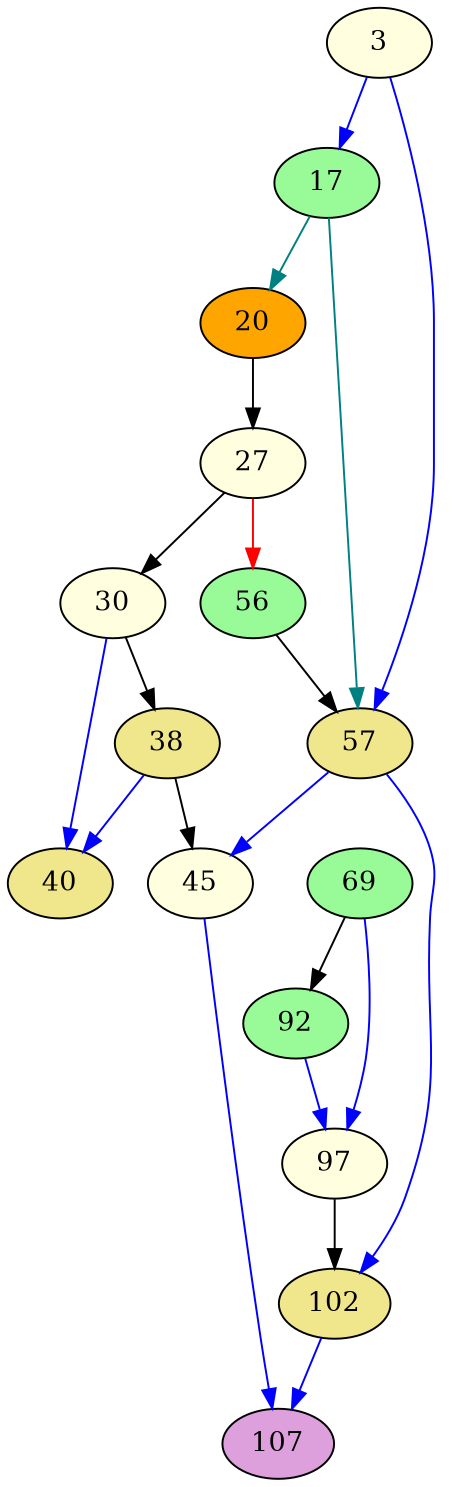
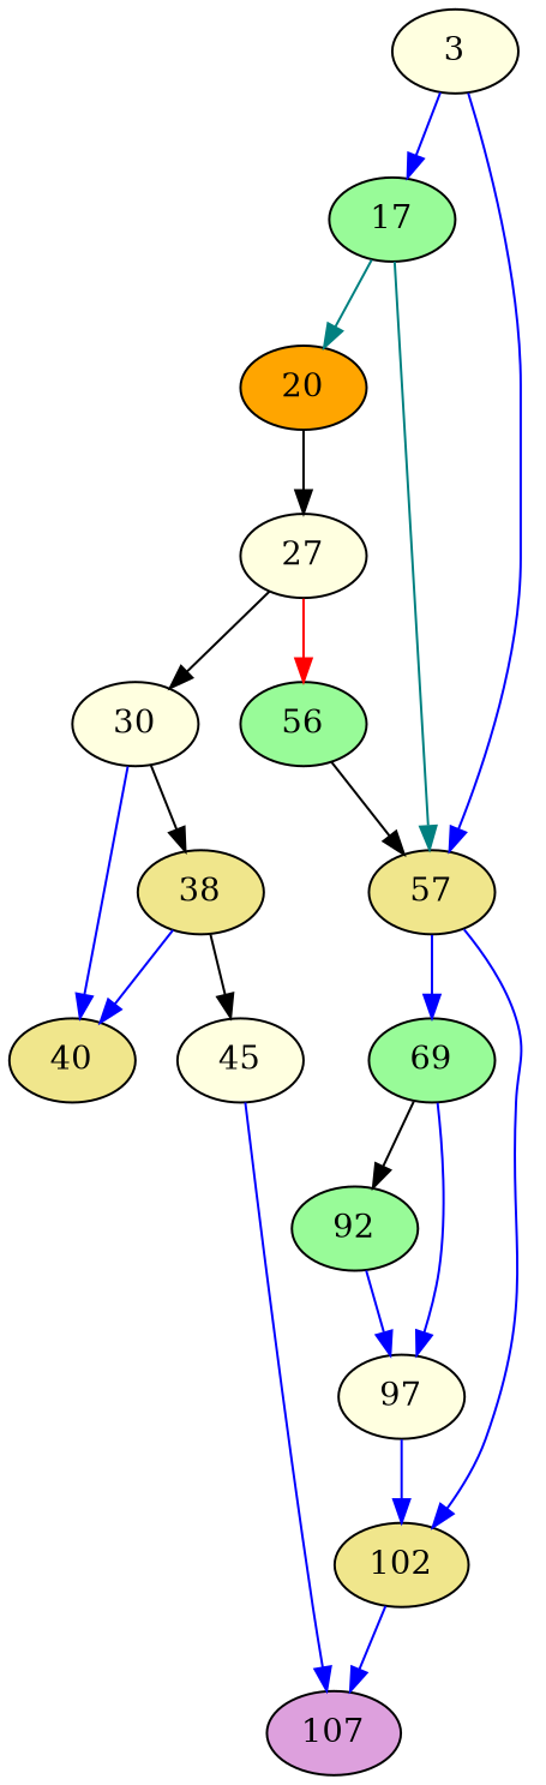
  strict digraph {
    node [fillcolor=lightyellow style=filled]
    edge [color=blue cond=true]
    3 [entry=true]
    17 [fillcolor=palegreen]
    57 [fillcolor=khaki]
    20 [fillcolor=orange]
    69 [fillcolor=palegreen]
    102 [fillcolor=khaki]
    27
    92 [fillcolor=palegreen]
    97
    107 [fillcolor=plum]
    30
    56 [fillcolor=palegreen]
    38 [fillcolor=khaki]
    n14 [fillcolor=khaki label=40]
    45
    3 -> 17
    3 -> 57 [cond=false]
    17 -> 57 [color=teal cond=false]
    17 -> 20 [color=teal]
-   57 -> 45
+   57 -> 69
    57 -> 102 [cond=false]
    20 -> 27 [color=black cond=""]
    69 -> 92 [color=black]
    69 -> 97 [cond=false]
    102 -> 107 [cond=""]
    27 -> 30 [color=black]
    27 -> 56 [color=red cond=false]
    92 -> 97 [cond=""]
-   97 -> 102 [color=black cond=""]
+   97 -> 102 [cond=""]
    30 -> 38 [color=black]
    30 -> n14 [cond=false]
    56 -> 57 [color=black cond=""]
    38 -> n14 [cond=false]
    38 -> 45 [color=black]
    45 -> 107 [cond=""]
  }
